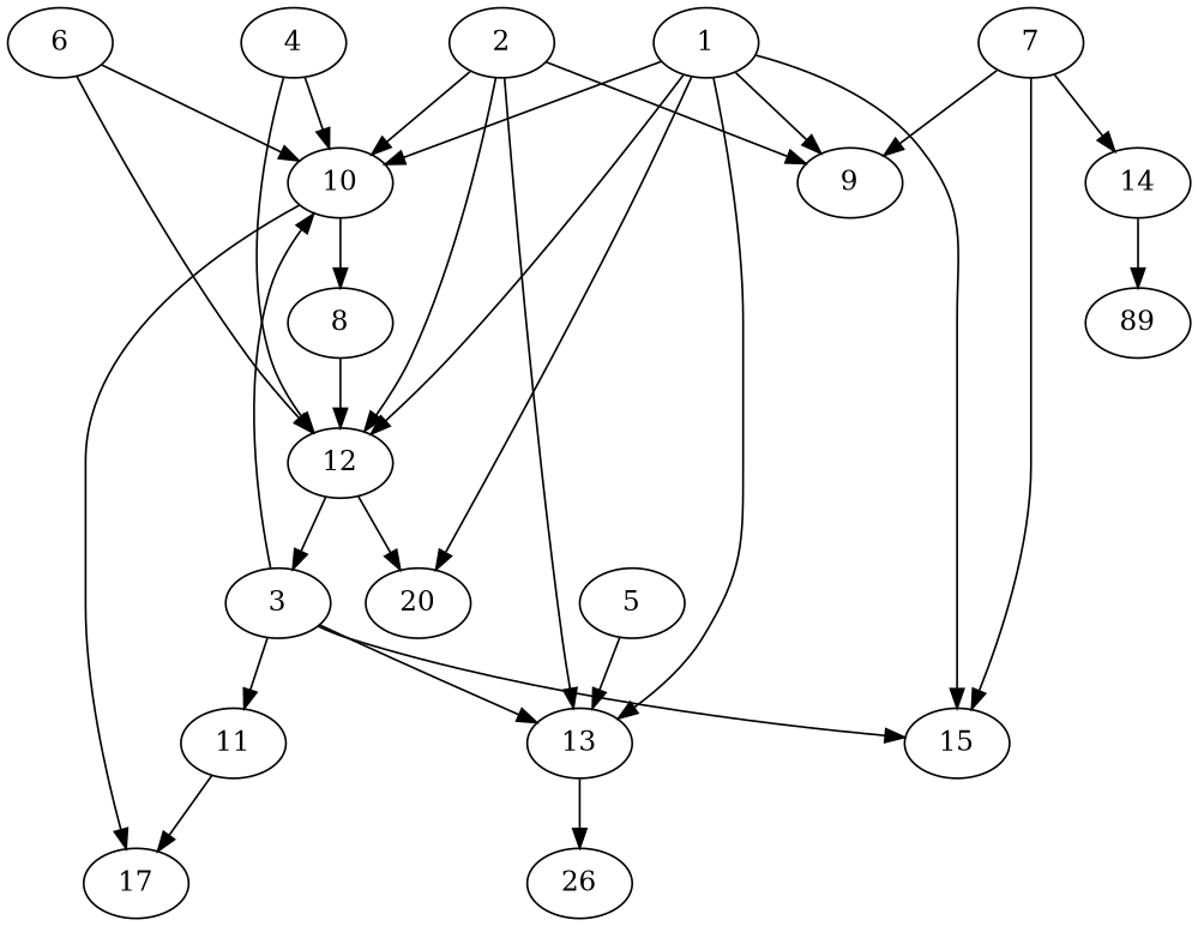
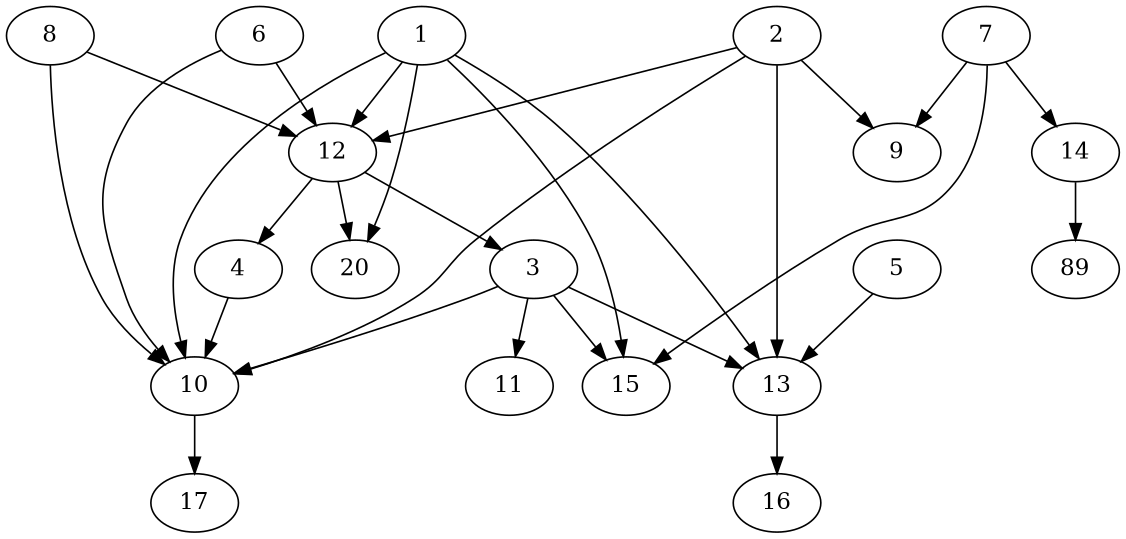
  digraph {
    node [alpha=0.08]
    1 [alpha=0.14 expect_size=34465792]
    9 [expect_size=43380736]
    10 [alpha=0.16 expect_size=44036096]
    12 [alpha=0.03 expect_size=22821888]
    13 [alpha=0.19 expect_size=25037824]
    15 [alpha=0.02 expect_size=8683520]
    20 [alpha=0.01 expect_size=41288704]
    17 [alpha=0.18 expect_size=42407936]
    3 [alpha=0.04 expect_size=26505216]
-   16 [alpha=0.14 expect_size=28647424 label=26]
+   16 [alpha=0.14 expect_size=28647424]
    2 [alpha=0.01 expect_size=25984000]
    11 [alpha=0.05 expect_size=36043776]
    4 [alpha=0.09 expect_size=30372864]
    5 [expect_size=45688832]
    6 [alpha=0.06 expect_size=18493440]
    7 [alpha=0.11 expect_size=49324032]
    14 [alpha=0.20 expect_size=35214336]
    n18 [expect_size=22972416 label=89]
    8 [alpha=0.00 expect_size=19707904]
-   1 -> 9
    1 -> 10
    1 -> 12
    1 -> 13
    1 -> 15
    1 -> 20
    10 -> 17
    12 -> 20
    12 -> 3
    13 -> 16
    3 -> 10
    3 -> 13
    3 -> 15
    3 -> 11
    2 -> 9
    2 -> 10
    2 -> 12
    2 -> 13
-   11 -> 17
    4 -> 10
-   4 -> 12
+   12 -> 4
    5 -> 13
    6 -> 10
    6 -> 12
    7 -> 9
    7 -> 15
    7 -> 14
    14 -> n18
-   10 -> 8
+   8 -> 10
    8 -> 12
  }
